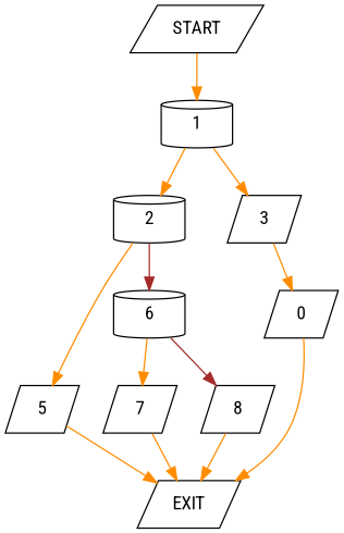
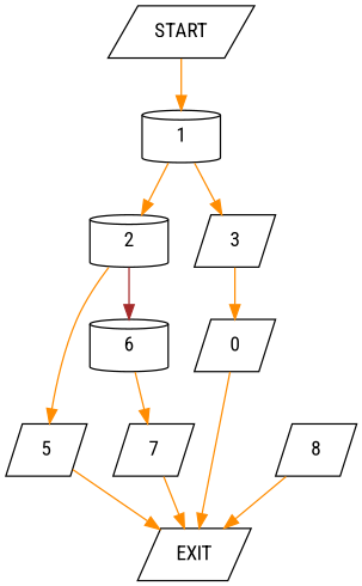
  digraph {
    fontname="Roboto Condensed"
    node [fontname="Roboto Condensed" shape=parallelogram]
    edge [color=darkorange fontname="Roboto Condensed"]
    n1 [label=START]
    1 [shape=cylinder]
    2 [shape=cylinder]
    3
    n5 [label=EXIT]
    5
    6 [shape=cylinder]
    n8 [label=0]
    7
    8
    n1 -> 1
    1 -> 2
    1 -> 3
    2 -> 5
    2 -> 6 [color=brown]
    3 -> n8
    5 -> n5
    6 -> 7
-   6 -> 8 [color=brown]
    n8 -> n5
    7 -> n5
    8 -> n5
  }
